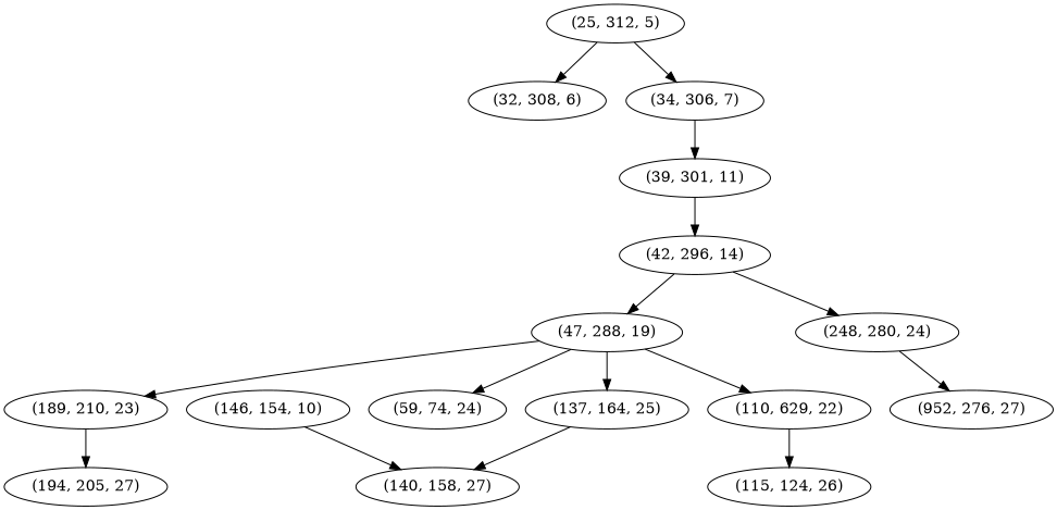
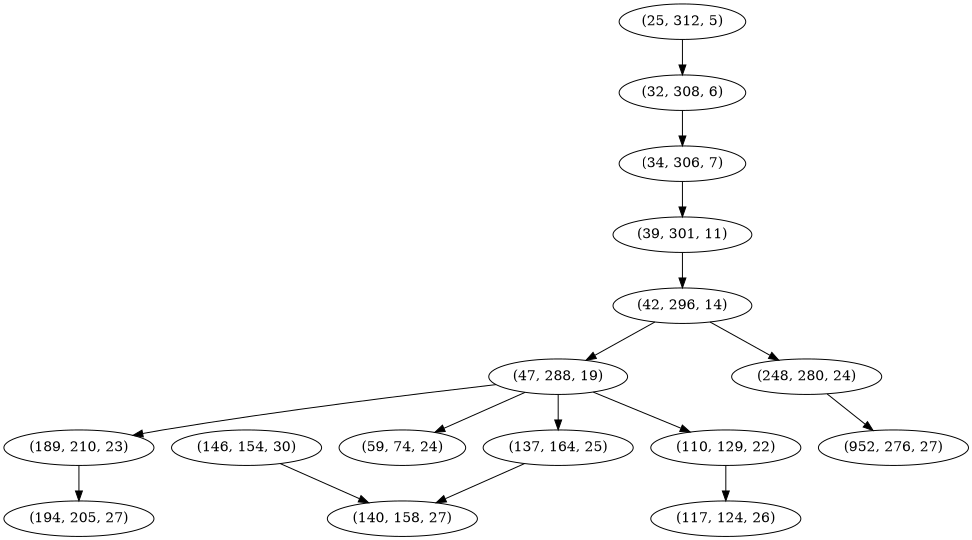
  digraph {
    "(25, 312, 5)"
    "(32, 308, 6)"
    "(34, 306, 7)"
    "(39, 301, 11)"
    "(42, 296, 14)"
    "(47, 288, 19)"
    "(248, 280, 24)"
    "(59, 74, 24)"
-   "(110, 129, 22)" [label="(110, 629, 22)"]
+   "(110, 129, 22)"
    "(137, 164, 25)"
    "(189, 210, 23)"
-   "(115, 124, 26)"
+   "(115, 124, 26)" [label="(117, 124, 26)"]
    "(140, 158, 27)"
    "(194, 205, 27)"
    n15 [label="(952, 276, 27)"]
-   "(146, 154, 30)" [label="(146, 154, 10)"]
+   "(146, 154, 30)"
    "(25, 312, 5)" -> "(32, 308, 6)"
-   "(25, 312, 5)" -> "(34, 306, 7)"
+   "(32, 308, 6)" -> "(34, 306, 7)"
    "(34, 306, 7)" -> "(39, 301, 11)"
    "(39, 301, 11)" -> "(42, 296, 14)"
    "(42, 296, 14)" -> "(47, 288, 19)"
    "(42, 296, 14)" -> "(248, 280, 24)"
    "(47, 288, 19)" -> "(59, 74, 24)"
    "(47, 288, 19)" -> "(110, 129, 22)"
    "(47, 288, 19)" -> "(137, 164, 25)"
    "(47, 288, 19)" -> "(189, 210, 23)"
    "(248, 280, 24)" -> n15
    "(110, 129, 22)" -> "(115, 124, 26)"
    "(137, 164, 25)" -> "(140, 158, 27)"
    "(189, 210, 23)" -> "(194, 205, 27)"
    "(146, 154, 30)" -> "(140, 158, 27)"
  }
